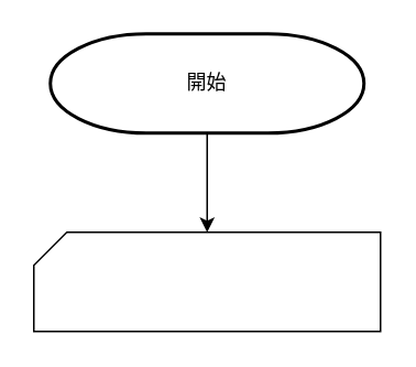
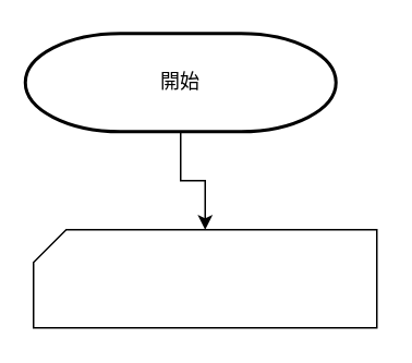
  <mxCell id="0" />
  <mxCell id="1" parent="0" />
  <mxCell id="2" value="" style="edgeStyle=orthogonalEdgeStyle;rounded=0;orthogonalLoop=1;jettySize=auto;html=1;" edge="1" parent="1" source="3" target="4"><mxGeometry relative="1" as="geometry" /></mxCell>
- <mxCell id="3" value="開始" style="strokeWidth=2;html=1;shape=mxgraph.flowchart.terminator;whiteSpace=wrap;" vertex="1" parent="1"><mxGeometry x="30" y="20" width="190" height="60" as="geometry" /></mxCell>
+ <mxCell id="3" value="開始" style="strokeWidth=2;html=1;shape=mxgraph.flowchart.terminator;whiteSpace=wrap;" vertex="1" parent="1"><mxGeometry x="15" y="20" width="190" height="60" as="geometry" /></mxCell>
  <mxCell id="4" value="" style="verticalLabelPosition=bottom;verticalAlign=top;html=1;shape=card;whiteSpace=wrap;size=20;arcSize=12;" vertex="1" parent="1"><mxGeometry x="20" y="140" width="210" height="60" as="geometry" /></mxCell>
